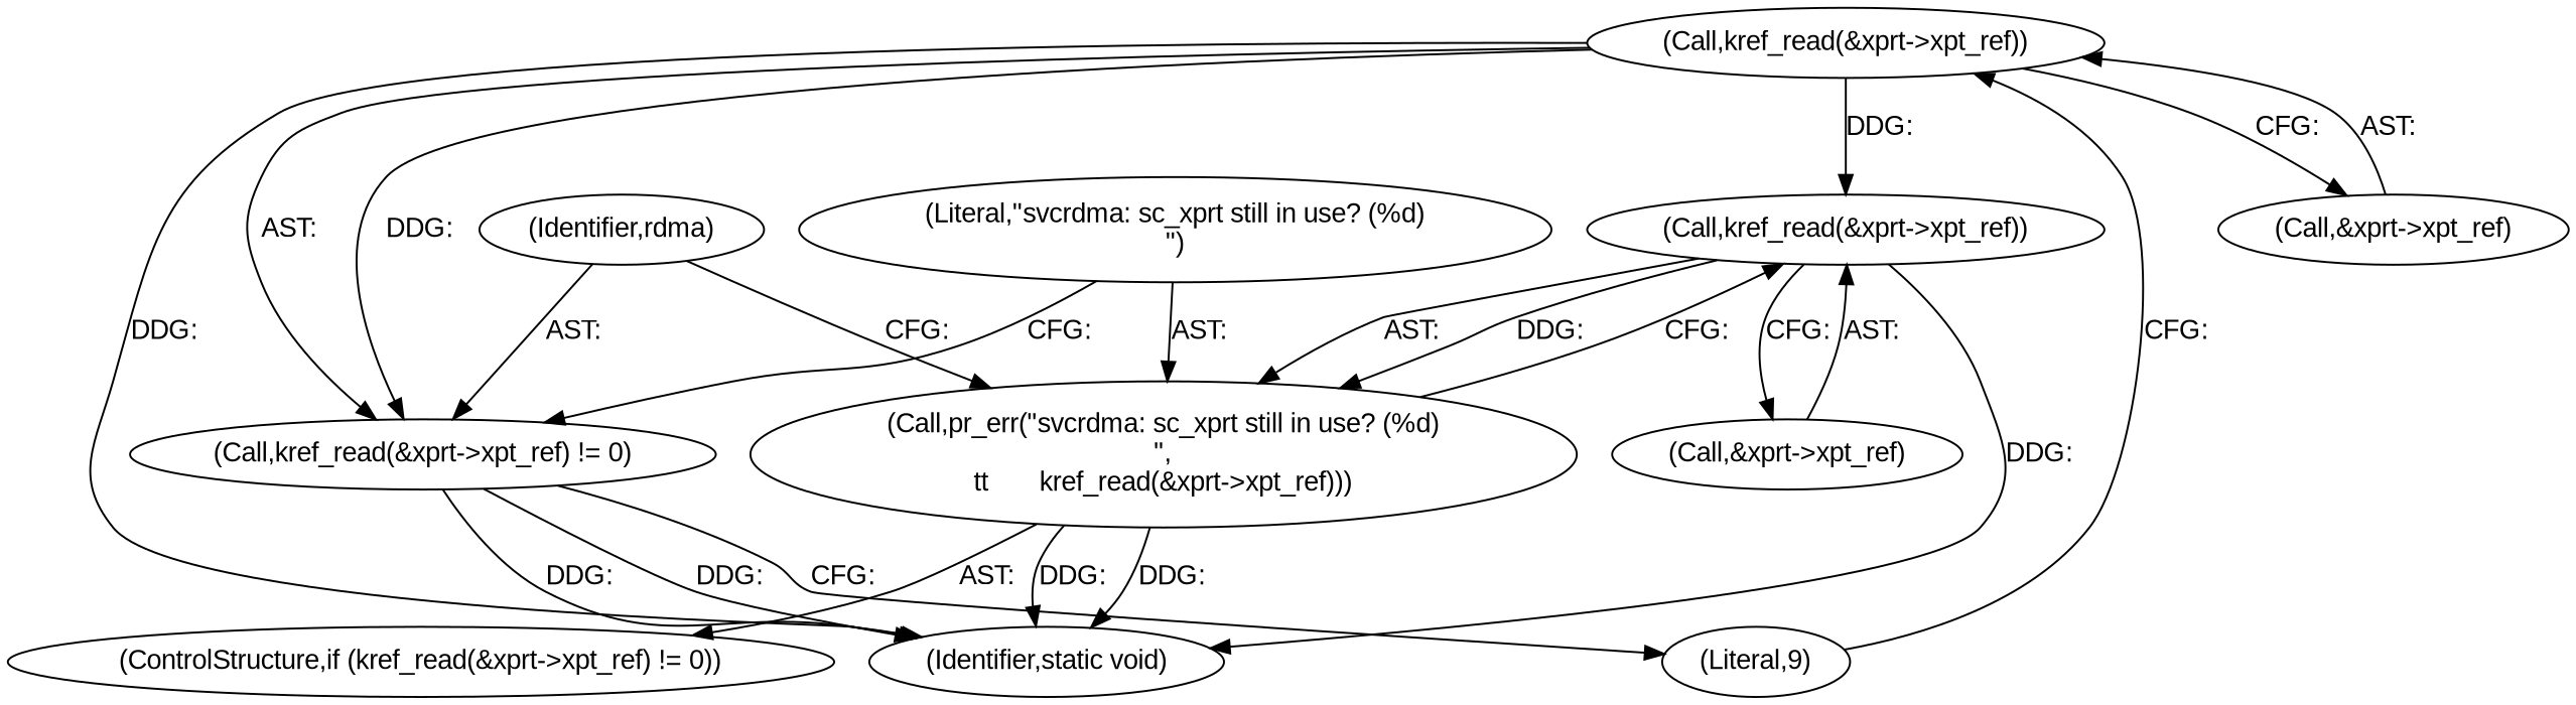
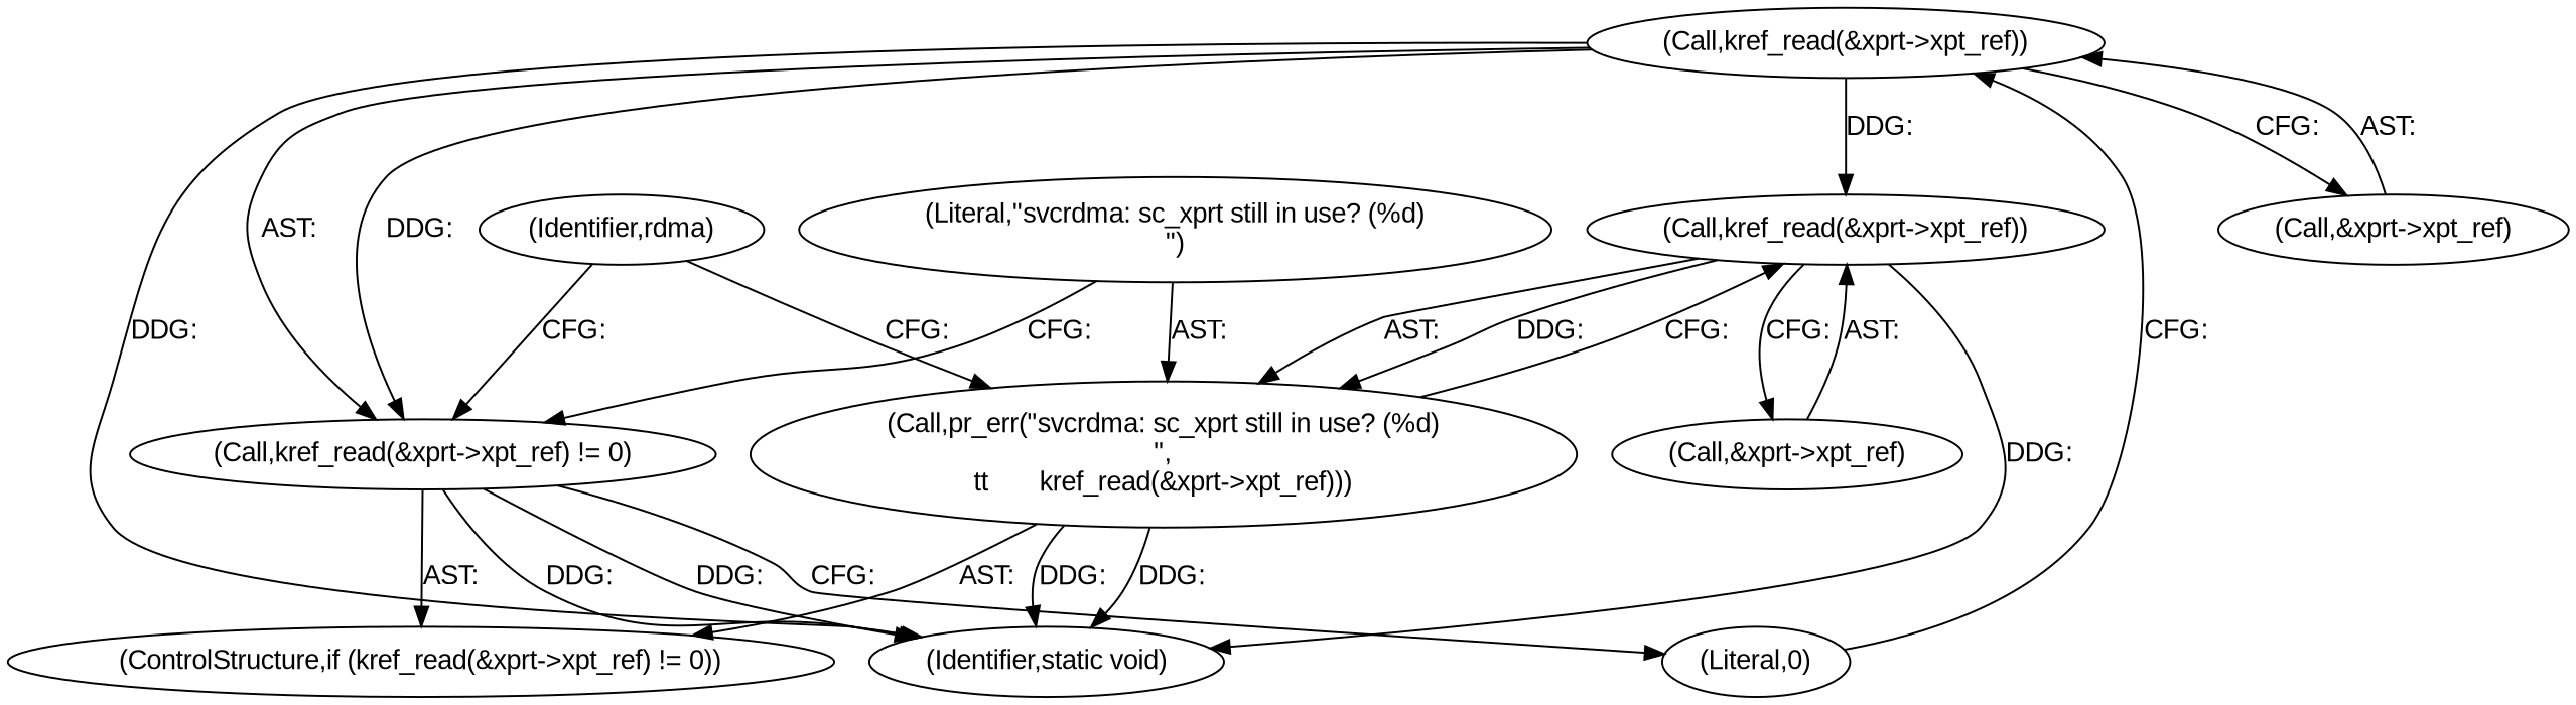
  digraph {
    fontname="Liberation Sans"
    node [fontname="Liberation Sans"]
    edge [fontname="Liberation Sans"]
    n1 [label="(Call,kref_read(&xprt->xpt_ref))"]
    n2 [label="(Call,kref_read(&xprt->xpt_ref) != 0)"]
    n3 [label="(Call,kref_read(&xprt->xpt_ref))"]
    n4 [label="(Identifier,static void)"]
    n5 [label="(Call,&xprt->xpt_ref)"]
-   n6 [label="(Literal,9)"]
+   n6 [label="(Literal,0)"]
    n7 [label="(ControlStructure,if (kref_read(&xprt->xpt_ref) != 0))"]
    n8 [label="(Call,pr_err(\"svcrdma: sc_xprt still in use? (%d)\n\",\n\t\t       kref_read(&xprt->xpt_ref)))"]
    n9 [label="(Call,&xprt->xpt_ref)"]
    n10 [label="(Identifier,rdma)"]
    n11 [label="(Literal,\"svcrdma: sc_xprt still in use? (%d)\n\")"]
    n1 -> n2 [label="AST: "]
    n1 -> n2 [label="DDG: "]
    n1 -> n3 [label="DDG: "]
    n1 -> n4 [label="DDG: "]
    n1 -> n5 [label="CFG: "]
    n2 -> n4 [label="DDG: "]
    n2 -> n4 [label="DDG: "]
    n2 -> n6 [label="CFG: "]
+   n2 -> n7 [label="AST: "]
    n3 -> n4 [label="DDG: "]
    n3 -> n8 [label="AST: "]
    n3 -> n8 [label="DDG: "]
    n3 -> n9 [label="CFG: "]
    n5 -> n1 [label="AST: "]
    n6 -> n1 [label="CFG: "]
    n8 -> n3 [label="CFG: "]
    n8 -> n4 [label="DDG: "]
    n8 -> n4 [label="DDG: "]
    n8 -> n7 [label="AST: "]
    n9 -> n3 [label="AST: "]
-   n10 -> n2 [label="AST: "]
+   n10 -> n2 [label="CFG: "]
    n10 -> n8 [label="CFG: "]
    n11 -> n2 [label="CFG: "]
    n11 -> n8 [label="AST: "]
  }
